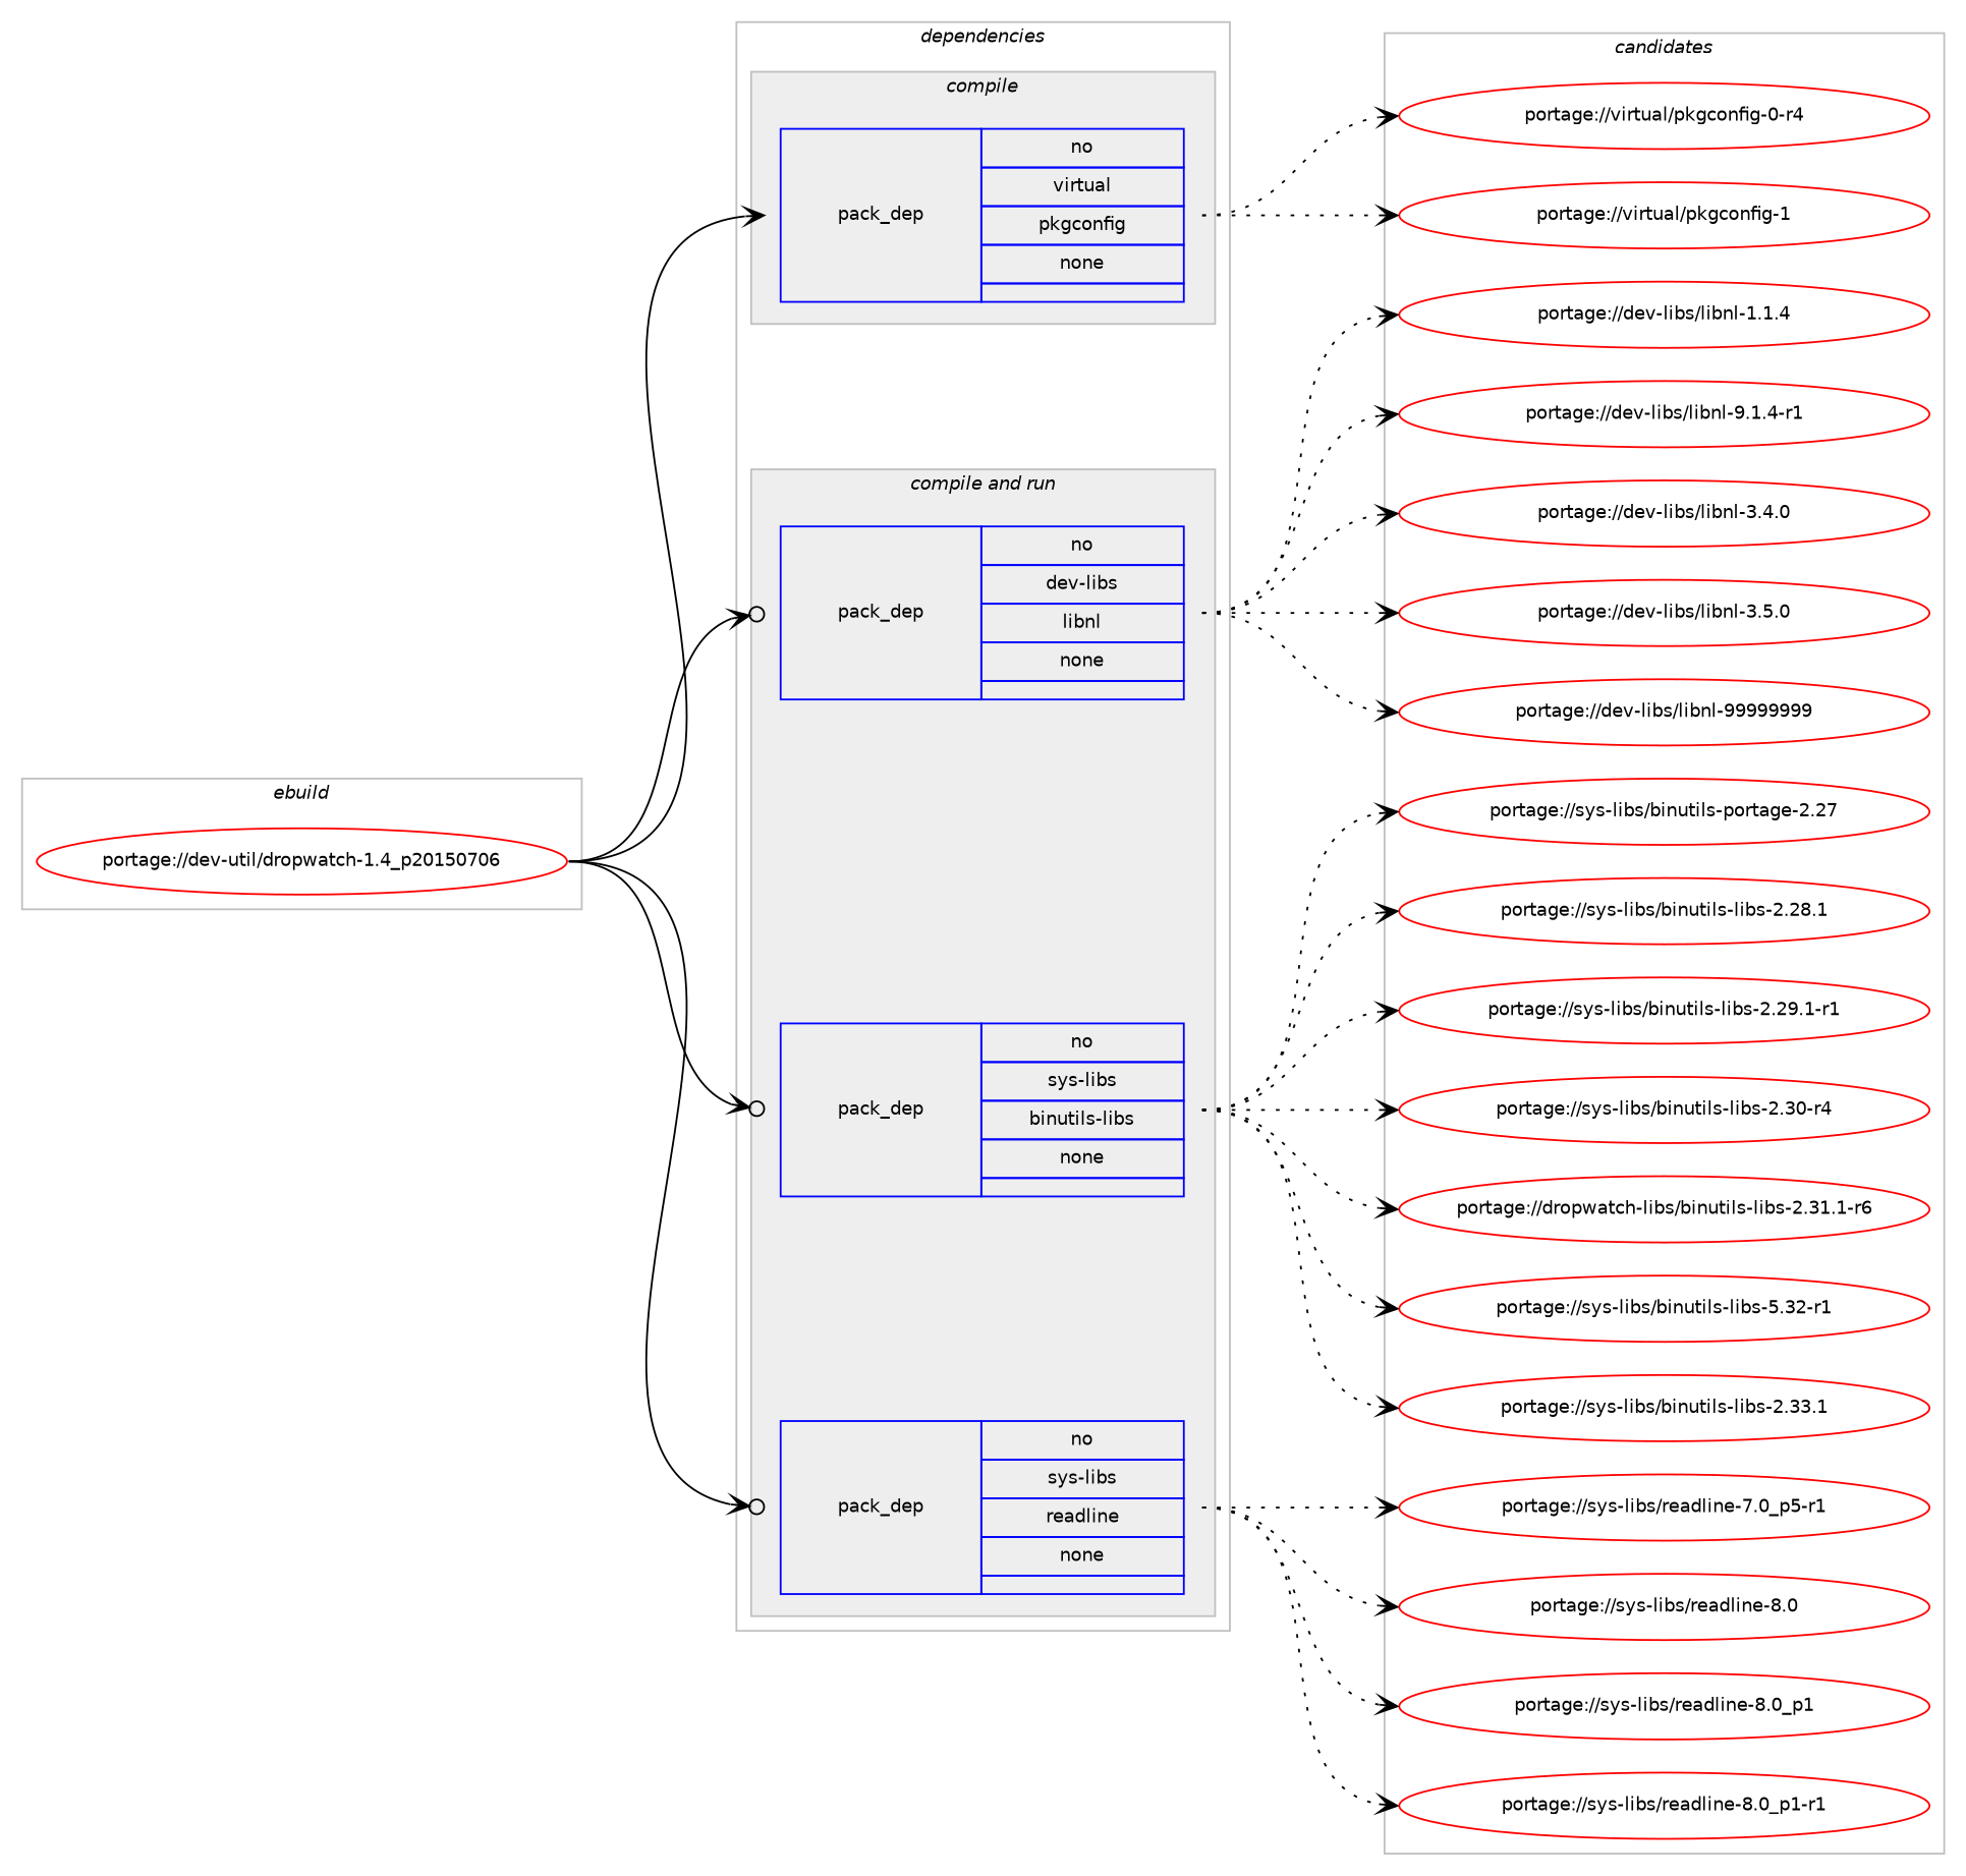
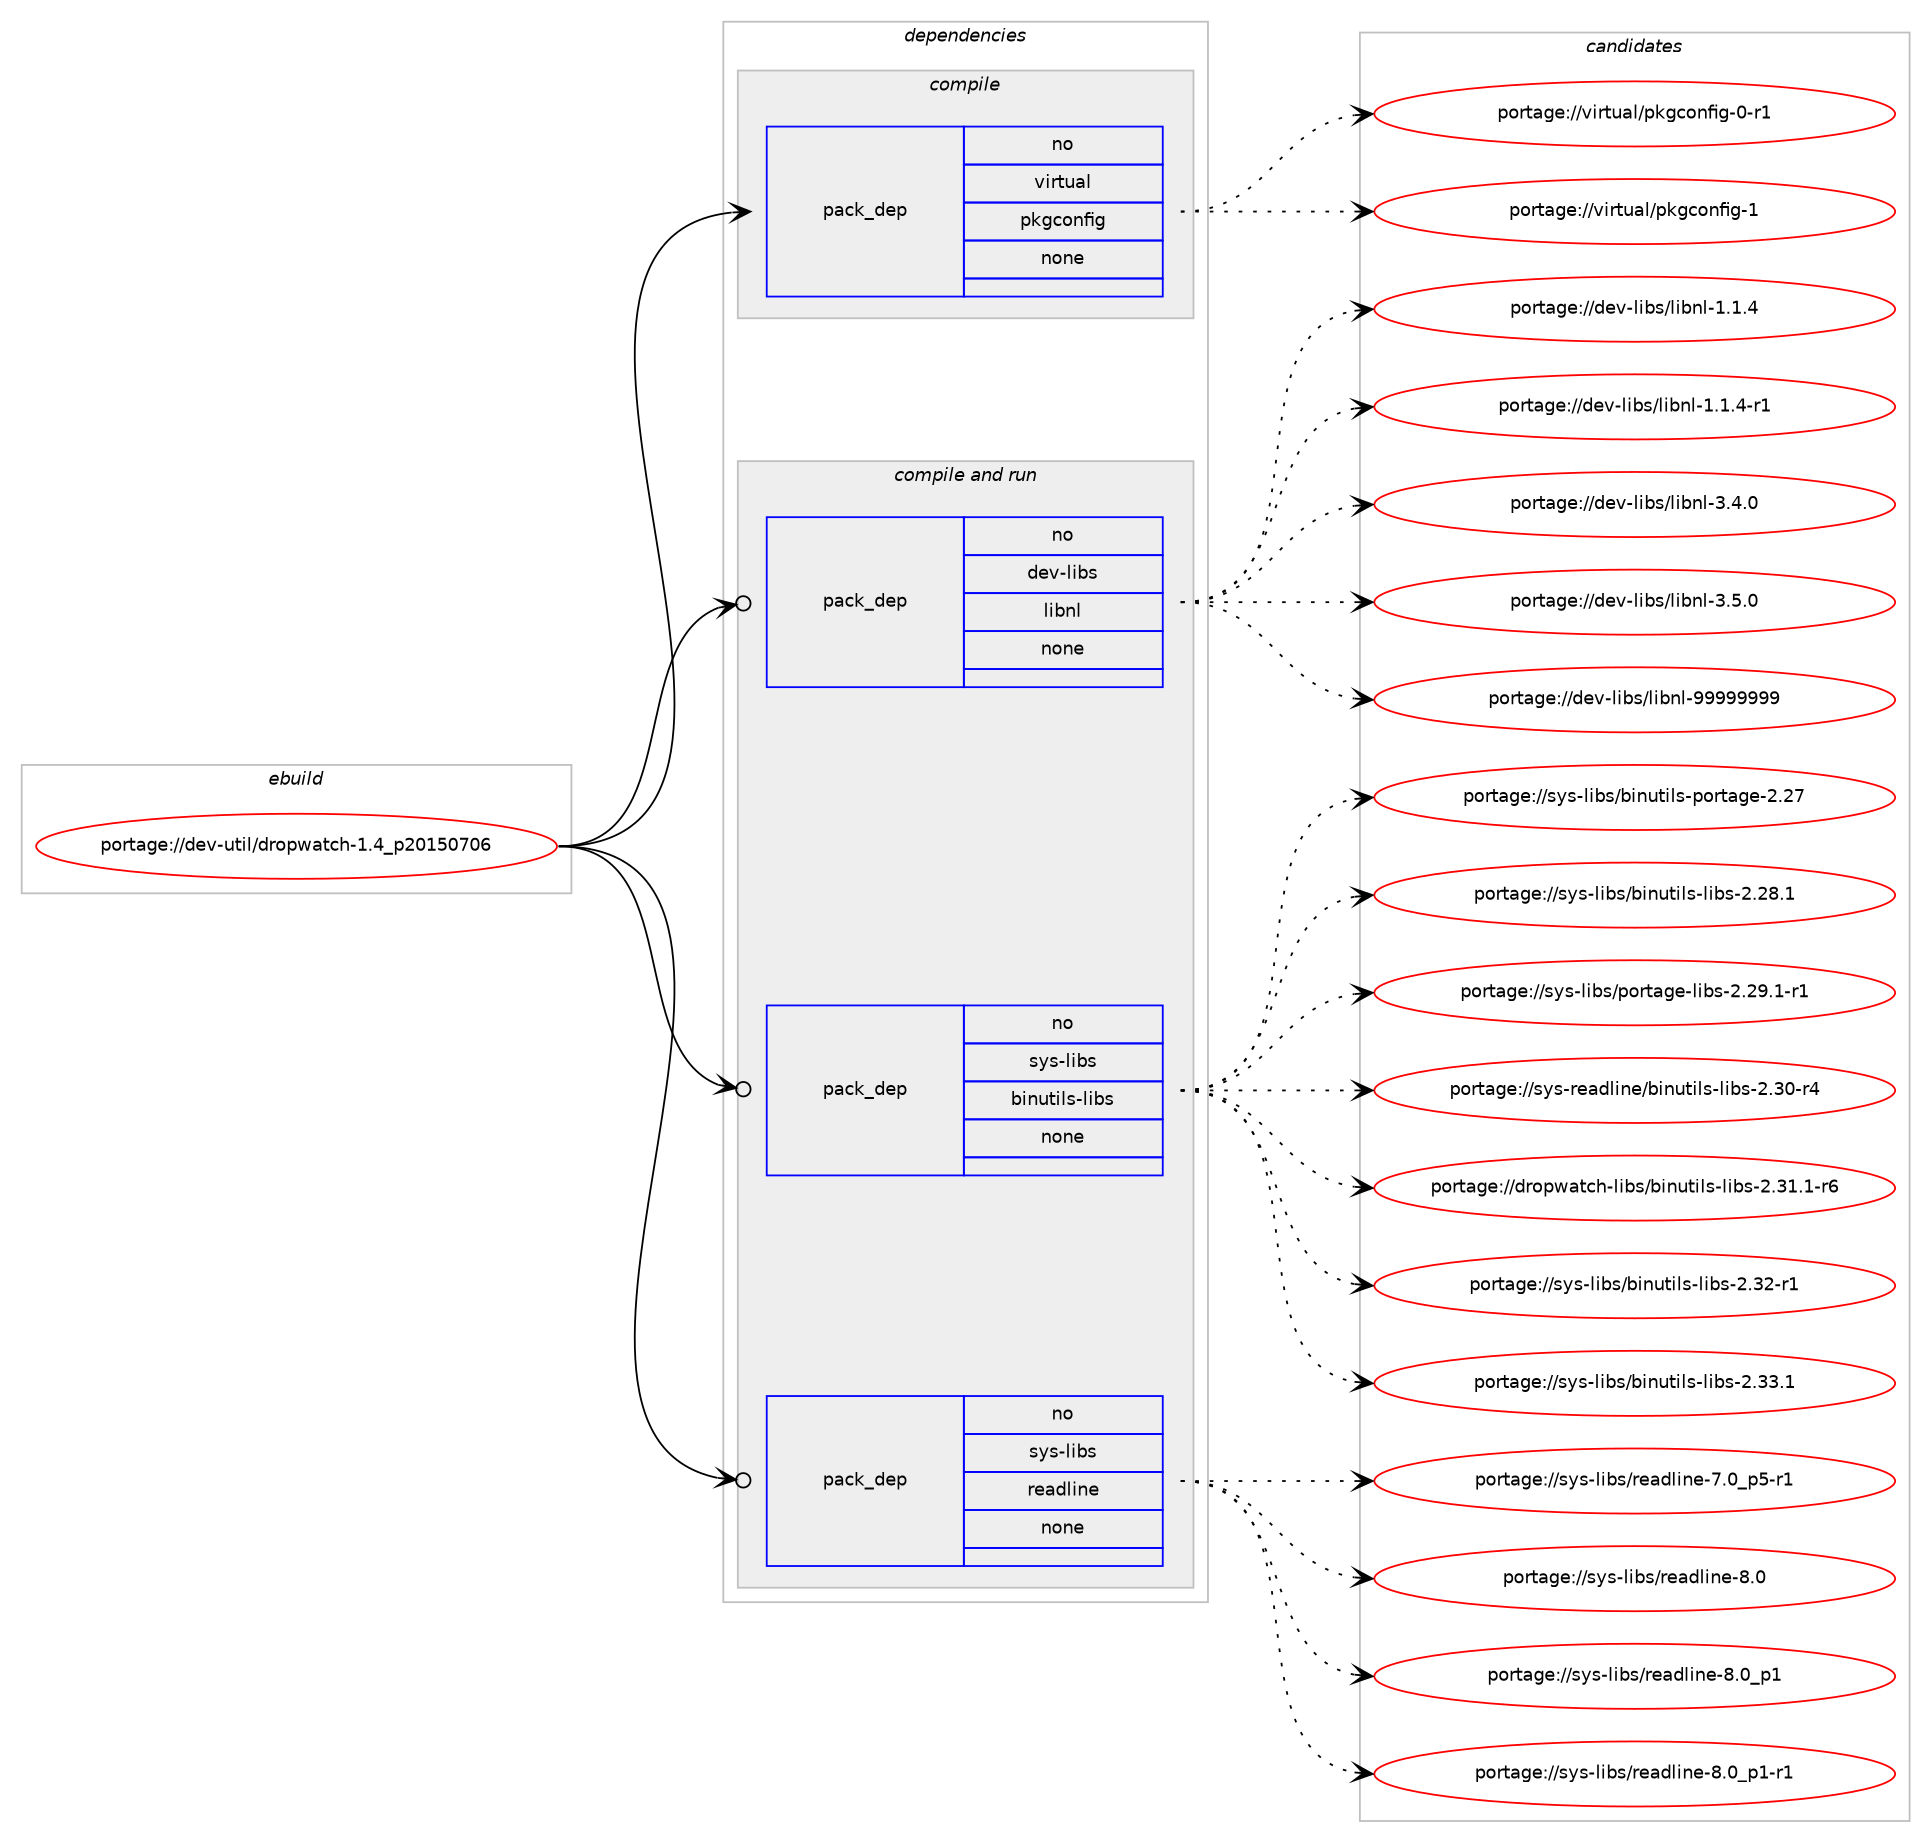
  digraph {
    compound=true
    concentrate=true
    fontname=Helvetica
    fontsize=10
    newrank=true
    rankdir=LR
    ranksep=1.5
    node [color=red fontname=Helvetica fontsize=10]
    edge [arrowhead=vee headport=w style=dotted tailport=e weight=100]
    n1 [label="portage://dev-util/dropwatch-1.4_p20150706" width=4]
    n2 [color=blue label=<<TABLE BORDER="0" CELLBORDER="1" CELLSPACING="0" CELLPADDING="4" WIDTH="220"><TR><TD ROWSPAN="6" CELLPADDING="30">pack_dep</TD></TR><TR><TD WIDTH="110">no</TD></TR><TR><TD>virtual</TD></TR><TR><TD>pkgconfig</TD></TR><TR><TD>none</TD></TR><TR><TD></TD></TR></TABLE>> shape=none]
    n3 [color=blue label=<<TABLE BORDER="0" CELLBORDER="1" CELLSPACING="0" CELLPADDING="4" WIDTH="220"><TR><TD ROWSPAN="6" CELLPADDING="30">pack_dep</TD></TR><TR><TD WIDTH="110">no</TD></TR><TR><TD>dev-libs</TD></TR><TR><TD>libnl</TD></TR><TR><TD>none</TD></TR><TR><TD></TD></TR></TABLE>> shape=none]
    n4 [color=blue label=<<TABLE BORDER="0" CELLBORDER="1" CELLSPACING="0" CELLPADDING="4" WIDTH="220"><TR><TD ROWSPAN="6" CELLPADDING="30">pack_dep</TD></TR><TR><TD WIDTH="110">no</TD></TR><TR><TD>sys-libs</TD></TR><TR><TD>binutils-libs</TD></TR><TR><TD>none</TD></TR><TR><TD></TD></TR></TABLE>> shape=none]
    n5 [color=blue label=<<TABLE BORDER="0" CELLBORDER="1" CELLSPACING="0" CELLPADDING="4" WIDTH="220"><TR><TD ROWSPAN="6" CELLPADDING="30">pack_dep</TD></TR><TR><TD WIDTH="110">no</TD></TR><TR><TD>sys-libs</TD></TR><TR><TD>readline</TD></TR><TR><TD>none</TD></TR><TR><TD></TD></TR></TABLE>> shape=none]
-   n6 [label="portage://virtual/pkgconfig-0-r4" width=4]
+   n6 [label="portage://virtual/pkgconfig-0-r1" width=4]
    n7 [label="portage://virtual/pkgconfig-1" width=4]
    n8 [label="portage://dev-libs/libnl-1.1.4" width=4]
-   n9 [label="portage://dev-libs/libnl-9.1.4-r1" width=4]
+   n9 [label="portage://dev-libs/libnl-1.1.4-r1" width=4]
    n10 [label="portage://dev-libs/libnl-3.4.0" width=4]
    n11 [label="portage://dev-libs/libnl-3.5.0" width=4]
    n12 [label="portage://dev-libs/libnl-99999999" width=4]
    n13 [label="portage://sys-libs/binutils-portage-2.27" width=4]
    n14 [label="portage://sys-libs/binutils-libs-2.28.1" width=4]
-   n15 [label="portage://sys-libs/binutils-libs-2.29.1-r1" width=4]
-   n16 [label="portage://sys-libs/binutils-libs-2.30-r4" width=4]
+   n15 [label="portage://sys-libs/portage-libs-2.29.1-r1" width=4]
+   n16 [label="portage://sys-readline/binutils-libs-2.30-r4" width=4]
    n17 [label="portage://dropwatch-libs/binutils-libs-2.31.1-r6" width=4]
-   n18 [label="portage://sys-libs/binutils-libs-5.32-r1" width=4]
+   n18 [label="portage://sys-libs/binutils-libs-2.32-r1" width=4]
    n19 [label="portage://sys-libs/binutils-libs-2.33.1" width=4]
    n20 [label="portage://sys-libs/readline-7.0_p5-r1" width=4]
    n21 [label="portage://sys-libs/readline-8.0" width=4]
    n22 [label="portage://sys-libs/readline-8.0_p1" width=4]
    n23 [label="portage://sys-libs/readline-8.0_p1-r1" width=4]
    subgraph cluster_1 {
      color=gray
      label=<<i>ebuild</i>>
      rank=same
      n1
    }
    subgraph cluster_2 {
      color=gray
      label=<<i>dependencies</i>>
      subgraph cluster_3 {
        color=gray
        fillcolor="#eeeeee"
        label=<<i>compile</i>>
        style=filled
        subgraph sub_4 {
          color=gray
          fillcolor="#eeeeee"
          label=<<i>compile</i>>
          style=filled
          n2
        }
      }
      subgraph cluster_5 {
        color=gray
        fillcolor="#eeeeee"
        label=<<i>compile and run</i>>
        style=filled
        subgraph sub_6 {
          color=gray
          fillcolor="#eeeeee"
          label=<<i>compile and run</i>>
          style=filled
          n3
        }
        subgraph sub_7 {
          color=gray
          fillcolor="#eeeeee"
          label=<<i>compile and run</i>>
          style=filled
          n4
        }
        subgraph sub_8 {
          color=gray
          fillcolor="#eeeeee"
          label=<<i>compile and run</i>>
          style=filled
          n5
        }
      }
      subgraph cluster_9 {
        color=gray
        fillcolor="#eeeeee"
        label=<<i>run</i>>
        style=filled
      }
    }
    subgraph cluster_10 {
      color=gray
      label=<<i>candidates</i>>
      rank=same
      subgraph sub_11 {
        color=black
        label=<<i>candidates</i>>
        nodesep=1
        rank=same
        n6
        n7
      }
      subgraph sub_12 {
        color=black
        label=<<i>candidates</i>>
        nodesep=1
        rank=same
        n8
        n9
        n10
        n11
        n12
      }
      subgraph sub_13 {
        color=black
        label=<<i>candidates</i>>
        nodesep=1
        rank=same
        n13
        n14
        n15
        n16
        n17
        n18
        n19
      }
      subgraph sub_14 {
        color=black
        label=<<i>candidates</i>>
        nodesep=1
        rank=same
        n20
        n21
        n22
        n23
      }
    }
    n1 -> n2 [style=solid weight=20]
    n1 -> n3 [arrowhead=odotvee style=solid weight=20]
    n1 -> n4 [arrowhead=odotvee style=solid weight=20]
    n1 -> n5 [arrowhead=odotvee style=solid weight=20]
    n2 -> n6
    n2 -> n7
    n3 -> n8
    n3 -> n9
    n3 -> n10
    n3 -> n11
    n3 -> n12
    n4 -> n13
    n4 -> n14
    n4 -> n15
    n4 -> n16
    n4 -> n17
    n4 -> n18
    n4 -> n19
    n5 -> n20
    n5 -> n21
    n5 -> n22
    n5 -> n23
  }
